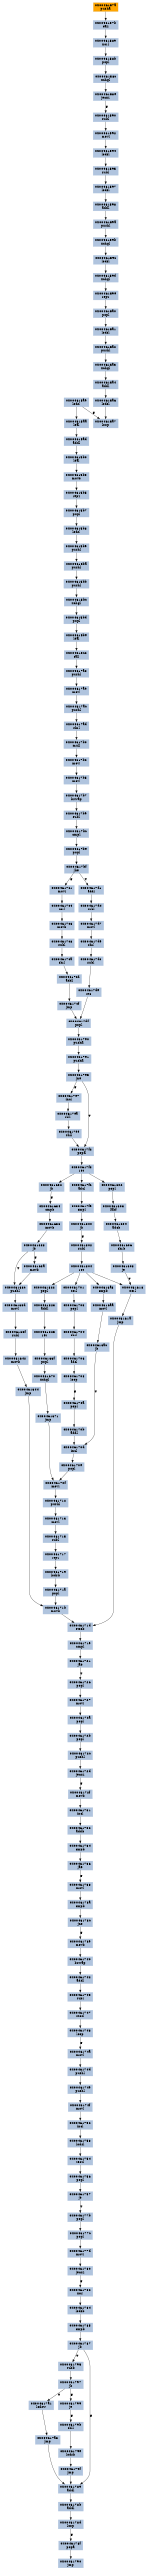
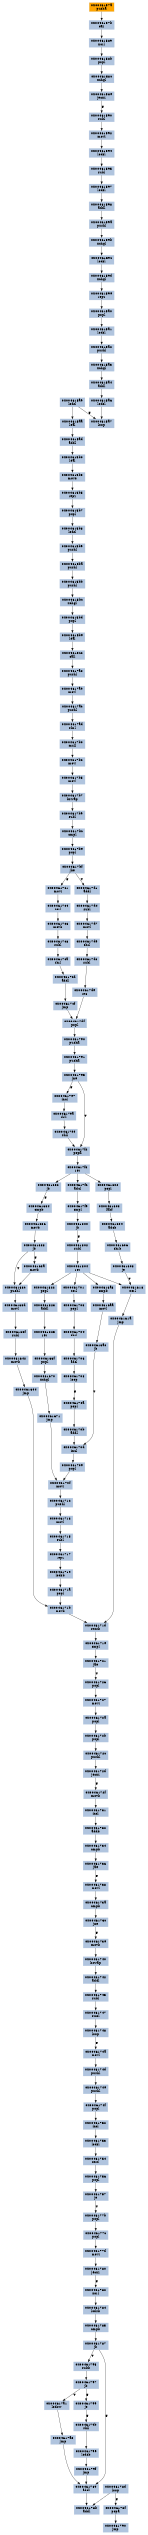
  strict digraph {
    node [color=lightsteelblue fillcolor=lightsteelblue shape=rectangle style=filled]
    edge [color="#000000"]
    n1 [label="0x00461642\nmovb"]
    n2 [label="0x00461644\njmp"]
    n3 [label="0x0046171b\nmovb"]
    n4 [label="0x0046171d\nstosb"]
    n5 [label="0x00461804\nret"]
    n6 [label="0x00461618\nxorl"]
    n7 [label="0x00461822\npopl"]
    n8 [label="0x004616a8\ncmpb"]
    n9 [label="0x00461701\nxorl"]
    n10 [label="0x0046161a\njmp"]
    n11 [label="0x00461823\naddl"]
    n12 [label="0x004616aa\nmovl"]
    n13 [label="0x00461703\npopl"]
    n14 [label="0x00461825\nret"]
    n15 [label="0x004616ac\njb"]
    n16 [label="0x00461704\nshrl"]
    n17 [label="0x0046163c\npushl"]
    n18 [label="0x0046163d\nmovl"]
    n19 [label="0x0046163f\nsubl"]
    n20 [label="0x004617ea\nshll"]
    n21 [label="0x004617ee\nshll"]
    n22 [label="0x004617f2\npopfl"]
    n23 [label="0x004617f3\nret"]
    n24 [label="0x0046170d\nincl"]
    n25 [label="0x0046170e\npopl"]
    n26 [label="0x0046170f\nmovl"]
    n27 [label="0x00461712\npushl"]
    n28 [label="0x00461732\naddb"]
    n29 [label="0x00461734\ncmpb"]
    n30 [label="0x00461736\njae"]
    n31 [label="0x00461738\nmovl"]
    n32 [label="0x00461671\njmp"]
    n33 [label="0x00461713\nmovl"]
    n34 [label="0x00461717\nrepz"]
    n35 [label="0x00461719\nlodsb"]
    n36 [label="0x0046171a\npopl"]
    n37 [label="0x00461740\nbswap"]
    n38 [label="0x00461742\naddl"]
    n39 [label="0x00461745\nsubl"]
    n40 [label="0x00461747\nstosl"]
    n41 [label="0x00461802\nsubl"]
    n42 [label="0x004617b5\nmovl"]
    n43 [label="0x004617b7\nbswap"]
    n44 [label="0x004617b9\nsubl"]
    n45 [label="0x004617bc\ncmpl"]
    n46 [label="0x0046173a\ncmpb"]
    n47 [label="0x0046173c\njne"]
    n48 [label="0x0046173e\nmovb"]
    n49 [label="0x00461592\nmovl"]
    n50 [label="0x00461594\nlodsl"]
    n51 [label="0x00461595\nsubl"]
    n52 [label="0x00461597\nlodsl"]
    n53 [label="0x00461757\nje"]
    n54 [label="0x0046177b\npopl"]
    n55 [label="0x0046177c\npopl"]
    n56 [label="0x0046177d\nmovl"]
    n57 [label="0x004615a1\nlodsl"]
    n58 [label="0x004615a2\npushl"]
    n59 [label="0x004615a3\nxchgl"]
    n60 [label="0x004615a4\naddl"]
    n61 [label="0x00461748\nloop"]
    n62 [label="0x0046178b\naddl"]
    n63 [label="0x0046178d\nloop"]
    n64 [label="0x0046178f\npopa"]
    n65 [label="0x00461790\njmp"]
    n66 [label="0x00461721\njae"]
    n67 [label="0x00461726\npopl"]
    n68 [label="0x00461727\nmovl"]
    n69 [label="0x0046172a\npopl"]
    n70 [label="0x0046174a\nmovl"]
    n71 [label="0x0046174d\npushl"]
    n72 [label="0x0046174e\npushl"]
-   n73 [label="0x0046174f\nmovl"]
+   n73 [label="0x0046174f\npopl"]
    n74 [label="0x0046170a\npopl"]
    n75 [label="0x0046170b\naddl"]
    n76 [label="0x004615b5\nrepz"]
    n77 [label="0x004615b7\npopl"]
    n78 [label="0x004615b8\nlodsl"]
    n79 [label="0x004615b9\npushl"]
    n80 [label="0x0046159a\npushl"]
    n81 [label="0x0046159b\nxchgl"]
    n82 [label="0x0046159c\nlodsl"]
    n83 [label="0x0046159d\nxchgl"]
    n84 [label="0x00461598\naddl"]
    n85 [label="0x00461603\nlahf"]
    n86 [label="0x00461604\nadcb"]
    n87 [label="0x00461606\nshrb"]
    n88 [label="0x00461608\nje"]
    n89 [label="0x004615b3\nmovb"]
    n90 [label="0x0046163a\nmovb"]
    n91 [label="0x00461706\nadcl"]
    n92 [label="0x00461708\nloop"]
    n93 [label="0x00461754\ntestl"]
    n94 [label="0x00461756\npopl"]
    n95 [label="0x004617a9\nmovl"]
    n96 [label="0x004617ac\npushl"]
    n97 [label="0x004617ad\nshrl"]
    n98 [label="0x004617b0\nmull"]
    n99 [label="0x004617be\npopl"]
    n100 [label="0x004617bf\njbe"]
    n101 [label="0x004615a0\npopl"]
    n102 [label="0x004615a6\nlodsl"]
    n103 [label="0x004615a7\nloop"]
    n104 [label="0x004615a9\nlodsl"]
    n105 [label="0x004615aa\nleal"]
    n106 [label="0x004617fe\ncmpl"]
    n107 [label="0x00461800\njb"]
    n108 [label="0x00461634\ncmpb"]
    n109 [label="0x00461636\nmovb"]
    n110 [label="0x00461638\njb"]
    n111 [label="0x004617c1\nmovl"]
    n112 [label="0x004617d1\naddl"]
    n113 [label="0x004617c4\nxorl"]
    n114 [label="0x004617c6\nmovb"]
    n115 [label="0x004617c8\nsubl"]
    n116 [label="0x004617ca\nshrl"]
    n117 [label="0x0046171e\ncmpl"]
    n118 [label="0x004617cd\naddl"]
    n119 [label="0x004617cf\njmp"]
    n120 [label="0x004617df\npopl"]
    n121 [label="0x00461795\nsubb"]
    n122 [label="0x00461797\njb"]
    n123 [label="0x00461799\nje"]
    n124 [label="0x004617a1\nlodsw"]
    n125 [label="0x0046179b\nshll"]
    n126 [label="0x004617a3\njmp"]
    n127 [label="0x0046179e\nlodsb"]
    n128 [label="0x00461789\naddl"]
    n129 [label="0x004617b2\nmovl"]
    n130 [label="0x0046158c\nxchgl"]
    n131 [label="0x0046158e\njecxz"]
    n132 [label="0x00461590\nsubl"]
    n133 [label="0x00461715\nsubl"]
    n134 [label="0x00461782\nxorl"]
    n135 [label="0x00461784\nlodsb"]
    n136 [label="0x00461785\ncmpb"]
    n137 [label="0x00461787\njb"]
    n138 [label="0x004615c2\ncall"]
    n139 [label="0x004617a8\npushl"]
    n140 [label="0x0046179f\njmp"]
    n141 [label="0x004617fc\nadcl"]
    n142 [label="0x004617e0\npushfl"]
    n143 [label="0x004617e1\npushfl"]
    n144 [label="0x004617de\nstc"]
    n145 [label="0x00461780\njecxz"]
    n146 [label="0x004617e5\njne"]
    n147 [label="0x00461752\nincl"]
    n148 [label="0x0046159e\nrepz"]
    n149 [label="0x004617e7\nincl"]
    n150 [label="0x00461753\nlodsl"]
    n151 [label="0x004615ad\naddl"]
    n152 [label="0x0046172f\nmovb"]
    n153 [label="0x00461731\nincl"]
    n154 [label="0x004615ba\npushl"]
    n155 [label="0x004615bb\npushl"]
    n156 [label="0x004615bc\nxchgl"]
    n157 [label="0x00461602\npopl"]
    n158 [label="0x00461632\njb"]
    n159 [color=lightgrey fillcolor=orange label="0x0046157a\npusha"]
    n160 [label="0x0046157b\ncall"]
    n161 [label="0x00461589\nxorl"]
    n162 [label="0x0046158b\npopl"]
    n163 [label="0x004617d4\nsubl"]
    n164 [label="0x004615b0\nleal"]
    n165 [label="0x004617d9\nshrl"]
    n166 [label="0x004617dc\nsubl"]
    n167 [label="0x004615bd\npopl"]
    n168 [label="0x004615be\nleal"]
    n169 [label="0x0046166f\npopl"]
    n170 [label="0x00461670\nxchgl"]
    n171 [label="0x0046172b\npopl"]
    n172 [label="0x0046172c\npushl"]
    n173 [label="0x0046172d\njecxz"]
    n174 [label="0x004617d7\nmovl"]
    n1 -> n2
    n2 -> n3
    n3 -> n4
    n4 -> n117
    n5 -> n6
    n5 -> n7
    n5 -> n8
    n5 -> n9
    n6 -> n10
    n7 -> n11
    n8 -> n12
    n9 -> n13
    n10 -> n4
    n11 -> n14
    n12 -> n15
    n13 -> n16
    n14 -> n169
    n15 -> n24 [label=T]
    n16 -> n91
    n17 -> n18
    n18 -> n19
    n19 -> n1
    n20 -> n21
    n21 -> n22
    n22 -> n23
    n23 -> n141
    n23 -> n157
    n23 -> n158
    n24 -> n25
    n25 -> n26
    n26 -> n27
    n27 -> n33
    n28 -> n29
    n29 -> n30
    n30 -> n31 [label=F]
    n31 -> n46
    n32 -> n26
    n33 -> n133
    n34 -> n35
    n35 -> n36
    n36 -> n3
    n37 -> n38
    n38 -> n39
    n39 -> n40
    n40 -> n61
    n41 -> n5
    n42 -> n43
    n43 -> n44
    n44 -> n45
    n45 -> n99
    n46 -> n47
    n47 -> n48 [label=F]
    n48 -> n37
    n49 -> n50
    n50 -> n51
    n51 -> n52
    n52 -> n84
    n53 -> n54 [label=T]
    n54 -> n55
    n55 -> n56
    n56 -> n145
    n57 -> n58
    n58 -> n59
    n59 -> n60
    n60 -> n102
    n61 -> n70 [label=F]
-   n62 -> n63
+   n63 -> n62
    n63 -> n64 [label=F]
    n64 -> n65
    n66 -> n67 [label=T]
    n67 -> n68
    n68 -> n69
    n69 -> n171
    n70 -> n71
    n71 -> n72
    n72 -> n73
    n73 -> n147
    n74 -> n75
    n75 -> n24
    n76 -> n77
    n77 -> n78
    n78 -> n79
    n79 -> n154
    n80 -> n81
    n81 -> n82
    n82 -> n83
    n83 -> n148
    n84 -> n80
    n85 -> n86
    n86 -> n87
    n87 -> n88
    n88 -> n6 [label=T]
    n89 -> n76
    n90 -> n17
    n91 -> n92
    n92 -> n74 [label=F]
    n93 -> n94
    n94 -> n53
    n95 -> n96
    n96 -> n97
    n97 -> n98
    n98 -> n129
    n99 -> n100
    n100 -> n111 [label=F]
    n100 -> n112 [label=T]
    n101 -> n57
    n102 -> n103
    n104 -> n103 [label=F]
    n104 -> n105
    n105 -> n151
    n106 -> n107
    n107 -> n41 [label=F]
    n108 -> n109
    n109 -> n110
    n110 -> n17 [label=T]
    n110 -> n90 [label=F]
    n111 -> n113
    n112 -> n163
    n113 -> n114
    n114 -> n115
    n115 -> n116
    n116 -> n118
    n117 -> n66
    n118 -> n119
    n119 -> n120
    n120 -> n142
    n121 -> n122
    n122 -> n123 [label=F]
    n122 -> n124 [label=T]
    n123 -> n125 [label=F]
    n124 -> n126
    n125 -> n127
    n126 -> n128
    n127 -> n140
    n128 -> n62
    n129 -> n42
    n130 -> n131
    n131 -> n132 [label=F]
    n132 -> n49
    n133 -> n34
    n134 -> n135
    n135 -> n136
    n136 -> n137
    n137 -> n121 [label=T]
    n137 -> n128 [label=F]
    n138 -> n139
    n139 -> n95
    n140 -> n128
    n141 -> n106
    n142 -> n143
    n143 -> n146
    n144 -> n120
    n145 -> n134 [label=F]
    n146 -> n22 [label=T]
    n146 -> n149 [label=F]
    n147 -> n150
    n148 -> n101
    n149 -> n20
    n150 -> n93
    n151 -> n164
    n152 -> n153
    n153 -> n28
    n154 -> n155
    n155 -> n156
    n156 -> n167
    n157 -> n85
    n158 -> n108 [label=F]
    n159 -> n160
    n160 -> n161
    n161 -> n162
    n162 -> n130
    n163 -> n174
    n164 -> n89
    n165 -> n166
    n166 -> n144
    n167 -> n168
    n168 -> n138
    n169 -> n170
    n170 -> n32
    n171 -> n172
    n172 -> n173
    n173 -> n152 [label=F]
    n174 -> n165
  }
